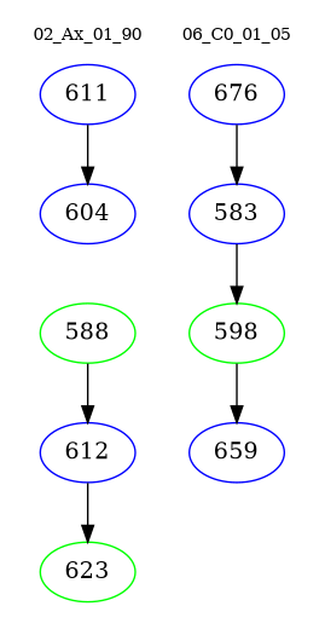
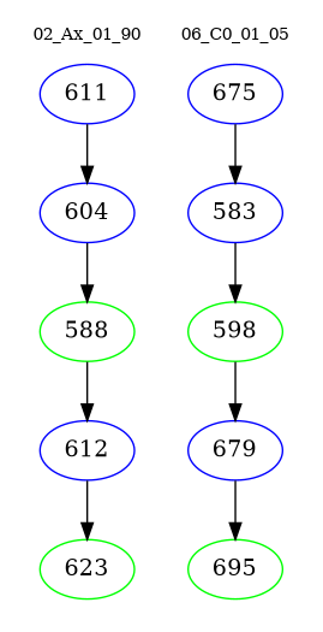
  digraph {
    node [color=blue]
    edge [color=black]
    n1 [label=611]
    n2 [label=604]
    n3 [label=612]
    n4 [color=green label=588]
    n5 [color=green label=623]
-   n6 [label=676]
+   n6 [label=675]
    n7 [label=583]
-   n8 [label=659]
+   n8 [label=679]
    n9 [color=green label=598]
+   n10 [color=green label=695]
    subgraph cluster_1 {
      color=white
      fontsize=10
      label="02_Ax_01_90"
      n1
      n2
      n3
      n4
      n5
    }
    subgraph cluster_2 {
      color=white
      fontsize=10
      label="06_C0_01_05"
      n6
      n7
      n8
      n9
+     n10
    }
    n1 -> n2
+   n2 -> n4
    n3 -> n5
    n4 -> n3
    n6 -> n7
    n7 -> n9
+   n8 -> n10
    n9 -> n8
  }
